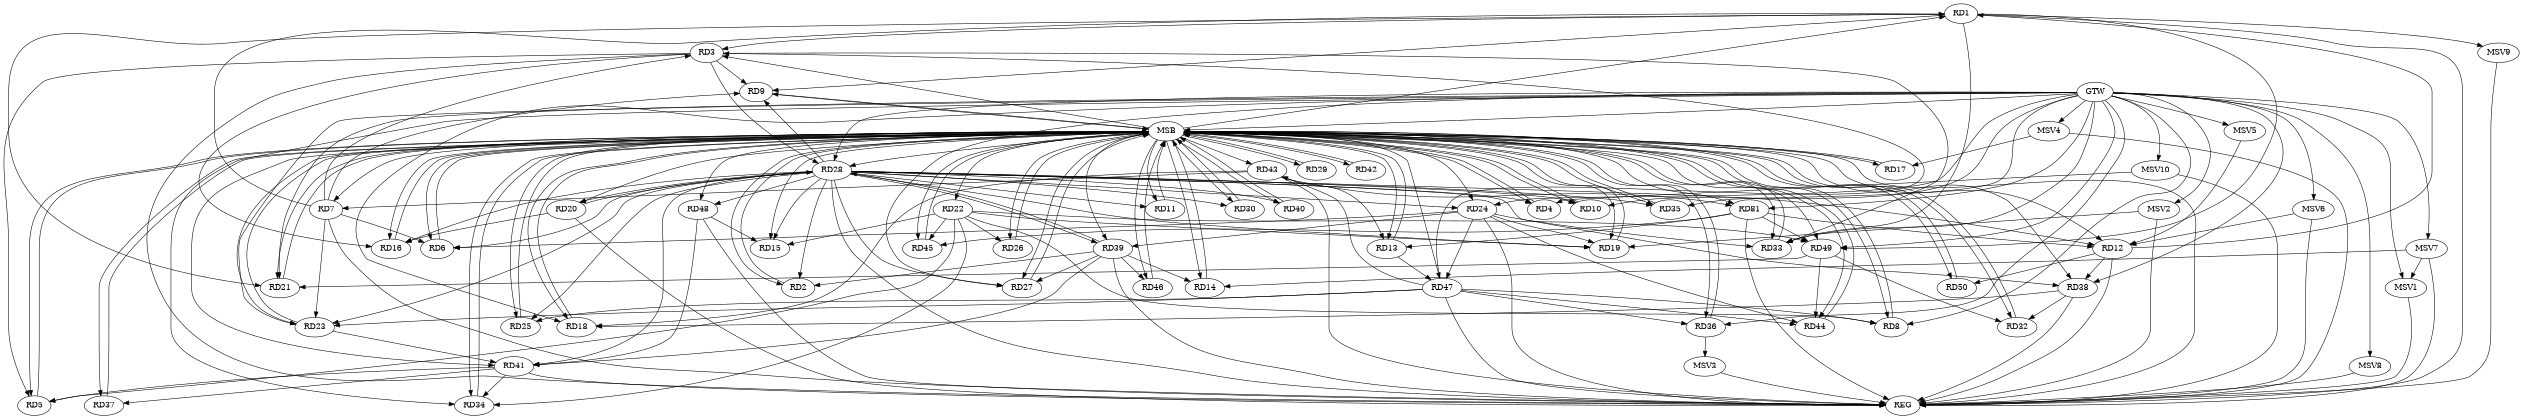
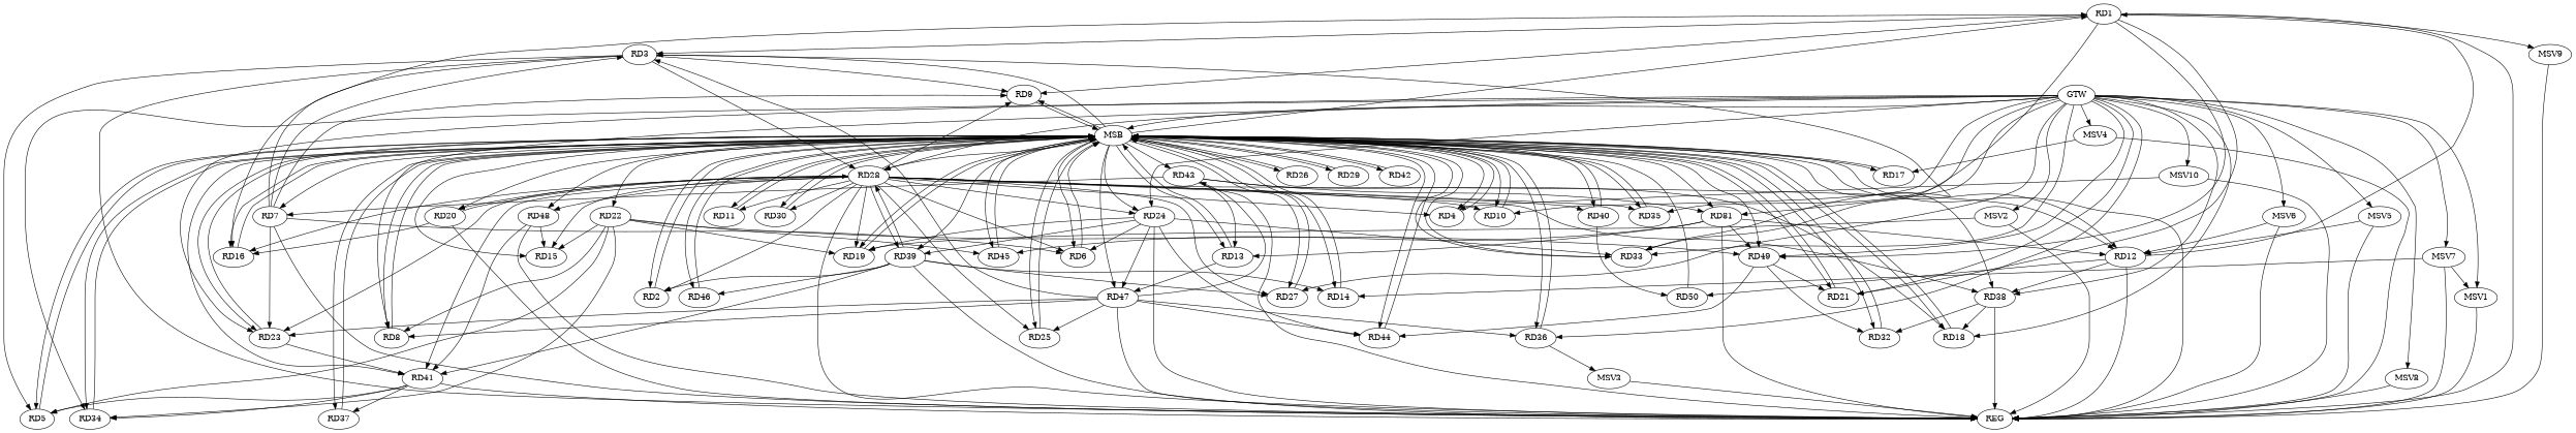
  strict digraph {
    n1 [label=RD1]
    n2 [label=RD3]
    n3 [label=RD9]
    n4 [label=RD21]
    n5 [label=RD33]
    n6 [label=RD49]
    n7 [label=REG]
    n8 [label=MSV9]
    n9 [label=RD5]
    n10 [label=RD16]
    n11 [label=RD28]
    n12 [label=MSB]
    n13 [label=RD44]
    n14 [label=RD32]
    n15 [label=RD2]
    n16 [label=RD4]
    n17 [label=RD6]
    n18 [label=RD7]
    n19 [label=RD23]
    n20 [label=RD8]
    n21 [label=RD10]
    n22 [label=RD11]
    n23 [label=RD12]
    n24 [label=RD38]
    n25 [label=RD50]
    n26 [label=RD13]
    n27 [label=RD14]
    n28 [label=RD15]
    n29 [label=RD17]
    n30 [label=RD18]
    n31 [label=RD19]
    n32 [label=RD20]
    n33 [label=RD22]
    n34 [label=RD26]
    n35 [label=RD34]
    n36 [label=RD45]
    n37 [label=RD24]
    n38 [label=RD39]
    n39 [label=RD47]
    n40 [label=RD25]
    n41 [label=RD27]
    n42 [label=RD30]
    n43 [label=RD35]
    n44 [label=RD40]
    n45 [label=RD41]
    n46 [label=RD48]
    n47 [label=RD29]
    n48 [label=RD81]
    n49 [label=RD36]
    n50 [label=RD37]
    n51 [label=RD46]
    n52 [label=RD42]
    n53 [label=RD43]
    n54 [label=MSV3]
    n55 [label=GTW]
    n56 [label=MSV1]
    n57 [label=MSV2]
    n58 [label=MSV4]
    n59 [label=MSV5]
    n60 [label=MSV6]
    n61 [label=MSV7]
    n62 [label=MSV8]
    n63 [label=MSV10]
    n1 -> n2
    n1 -> n3
    n1 -> n4
    n1 -> n5
    n1 -> n6
    n1 -> n7
    n1 -> n8
    n2 -> n3
    n2 -> n5
    n2 -> n7
    n2 -> n9
    n2 -> n10
    n2 -> n11
    n3 -> n12
    n4 -> n12
    n5 -> n12
    n6 -> n4
    n6 -> n13
    n6 -> n14
    n8 -> n7
    n9 -> n12
    n10 -> n12
    n11 -> n3
    n11 -> n7
    n11 -> n10
    n11 -> n15
    n11 -> n16
    n11 -> n17
    n11 -> n19
    n11 -> n21
    n11 -> n22
    n11 -> n23
    n11 -> n24
    n11 -> n28
    n11 -> n31
    n11 -> n32
    n11 -> n37
    n11 -> n38
    n11 -> n40
    n11 -> n41
    n11 -> n42
    n11 -> n43
    n11 -> n44
    n11 -> n45
    n11 -> n46
    n12 -> n1
    n12 -> n2
    n12 -> n3
    n12 -> n4
    n12 -> n5
    n12 -> n6
    n12 -> n7
    n12 -> n9
    n12 -> n10
    n12 -> n11
    n12 -> n13
    n12 -> n14
    n12 -> n15
    n12 -> n16
    n12 -> n17
    n12 -> n18
    n12 -> n19
    n12 -> n20
    n12 -> n21
    n12 -> n22
    n12 -> n23
    n12 -> n24
-   n12 -> n25
+   n44 -> n25
    n12 -> n26
    n12 -> n27
    n12 -> n28
    n12 -> n29
    n12 -> n30
    n12 -> n31
    n12 -> n32
    n12 -> n33
    n12 -> n34
    n12 -> n35
    n12 -> n36
    n12 -> n37
    n12 -> n38
    n12 -> n39
    n12 -> n40
    n12 -> n41
    n12 -> n42
    n12 -> n43
    n12 -> n44
    n12 -> n45
    n12 -> n46
    n12 -> n47
    n12 -> n48
    n12 -> n49
    n12 -> n50
    n12 -> n51
    n12 -> n52
    n12 -> n53
    n13 -> n12
    n14 -> n12
    n15 -> n12
    n16 -> n12
    n17 -> n12
    n18 -> n1
    n18 -> n2
    n18 -> n3
    n18 -> n7
    n18 -> n17
    n18 -> n19
    n19 -> n12
    n19 -> n45
    n20 -> n12
    n21 -> n12
    n22 -> n12
    n23 -> n1
    n23 -> n7
    n23 -> n24
    n23 -> n25
    n24 -> n7
    n24 -> n14
    n24 -> n30
    n25 -> n12
    n26 -> n12
    n26 -> n39
    n27 -> n12
    n29 -> n12
    n30 -> n12
    n31 -> n12
    n32 -> n7
    n32 -> n10
    n32 -> n11
    n33 -> n6
    n33 -> n9
    n33 -> n20
    n33 -> n28
    n33 -> n31
-   n33 -> n34
    n33 -> n35
    n33 -> n36
    n34 -> n12
    n35 -> n12
    n36 -> n12
    n37 -> n5
    n37 -> n7
    n37 -> n13
    n37 -> n17
    n37 -> n31
    n37 -> n38
    n37 -> n39
    n38 -> n7
    n38 -> n11
    n38 -> n15
    n38 -> n27
    n38 -> n41
    n38 -> n45
    n38 -> n51
    n39 -> n2
    n39 -> n7
    n39 -> n13
    n39 -> n19
    n39 -> n20
    n39 -> n40
    n39 -> n49
    n39 -> n53
    n40 -> n12
    n41 -> n12
    n42 -> n12
    n43 -> n12
    n44 -> n12
    n45 -> n7
    n45 -> n9
    n45 -> n35
    n45 -> n50
    n46 -> n7
    n46 -> n28
    n46 -> n45
    n47 -> n12
    n48 -> n6
    n48 -> n7
    n48 -> n23
    n48 -> n26
    n48 -> n36
    n49 -> n12
    n49 -> n54
    n50 -> n12
    n51 -> n12
    n52 -> n12
    n53 -> n7
    n53 -> n18
    n53 -> n26
    n53 -> n30
    n53 -> n48
    n54 -> n7
    n55 -> n4
    n55 -> n5
    n55 -> n6
    n55 -> n11
    n55 -> n12
    n55 -> n19
    n55 -> n20
    n55 -> n21
    n55 -> n24
    n55 -> n30
    n55 -> n35
    n55 -> n37
    n55 -> n41
    n55 -> n43
    n55 -> n48
    n55 -> n49
    n55 -> n56
    n55 -> n57
    n55 -> n58
    n55 -> n59
    n55 -> n60
    n55 -> n61
    n55 -> n62
    n55 -> n63
    n56 -> n7
    n57 -> n7
    n57 -> n31
    n58 -> n7
    n58 -> n29
+   n59 -> n7
    n59 -> n23
    n60 -> n7
    n60 -> n23
    n61 -> n7
    n61 -> n27
    n61 -> n56
    n62 -> n7
    n63 -> n7
    n63 -> n16
  }
